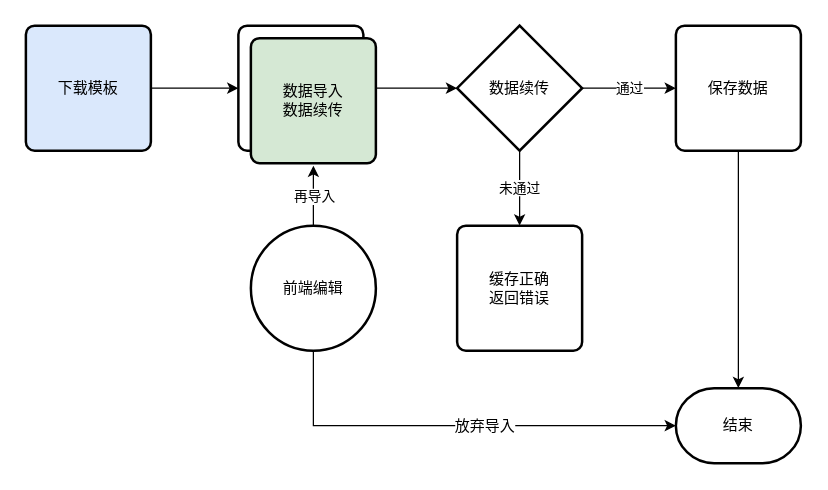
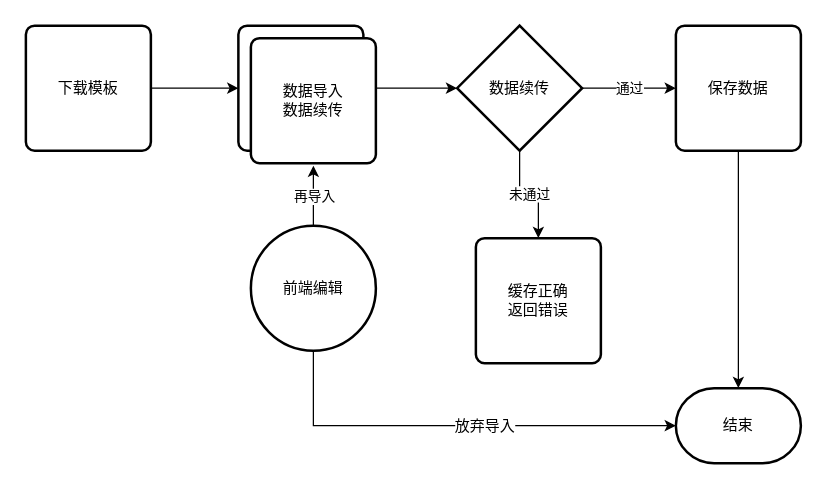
  <mxCell id="0" />
  <mxCell id="1" parent="0" />
  <mxCell id="2" style="edgeStyle=orthogonalEdgeStyle;rounded=0;orthogonalLoop=1;jettySize=auto;html=1;entryX=0;entryY=0.5;entryDx=0;entryDy=0;" parent="1" source="3" target="5" edge="1"><mxGeometry relative="1" as="geometry" /></mxCell>
- <mxCell id="3" value="下载模板" style="rounded=1;whiteSpace=wrap;html=1;absoluteArcSize=1;arcSize=14;strokeWidth=2;fillColor=#dae8fc;" parent="1" vertex="1"><mxGeometry x="20" y="20" width="100" height="100" as="geometry" /></mxCell>
+ <mxCell id="3" value="下载模板" style="rounded=1;whiteSpace=wrap;html=1;absoluteArcSize=1;arcSize=14;strokeWidth=2;" parent="1" vertex="1"><mxGeometry x="20" y="20" width="100" height="100" as="geometry" /></mxCell>
  <mxCell id="4" style="edgeStyle=orthogonalEdgeStyle;rounded=0;orthogonalLoop=1;jettySize=auto;html=1;entryX=0;entryY=0.5;entryDx=0;entryDy=0;entryPerimeter=0;" parent="1" source="5" target="8" edge="1"><mxGeometry relative="1" as="geometry" /></mxCell>
  <mxCell id="5" value="" style="rounded=1;whiteSpace=wrap;html=1;absoluteArcSize=1;arcSize=14;strokeWidth=2;" parent="1" vertex="1"><mxGeometry x="190" y="20" width="100" height="100" as="geometry" /></mxCell>
  <mxCell id="6" value="通过" style="edgeStyle=orthogonalEdgeStyle;rounded=0;orthogonalLoop=1;jettySize=auto;html=1;entryX=0;entryY=0.5;entryDx=0;entryDy=0;" parent="1" source="8" target="10" edge="1"><mxGeometry relative="1" as="geometry" /></mxCell>
  <mxCell id="7" value="未通过" style="edgeStyle=orthogonalEdgeStyle;rounded=0;orthogonalLoop=1;jettySize=auto;html=1;entryX=0.5;entryY=0;entryDx=0;entryDy=0;" parent="1" source="8" target="11" edge="1"><mxGeometry relative="1" as="geometry" /></mxCell>
  <mxCell id="8" value="数据续传" style="strokeWidth=2;html=1;shape=mxgraph.flowchart.decision;whiteSpace=wrap;" parent="1" vertex="1"><mxGeometry x="365" y="20" width="100" height="100" as="geometry" /></mxCell>
  <mxCell id="9" style="edgeStyle=orthogonalEdgeStyle;rounded=0;orthogonalLoop=1;jettySize=auto;html=1;entryX=0.5;entryY=0;entryDx=0;entryDy=0;entryPerimeter=0;" parent="1" source="10" target="15" edge="1"><mxGeometry relative="1" as="geometry" /></mxCell>
  <mxCell id="10" value="保存数据" style="rounded=1;whiteSpace=wrap;html=1;absoluteArcSize=1;arcSize=14;strokeWidth=2;" parent="1" vertex="1"><mxGeometry x="540" y="20" width="100" height="100" as="geometry" /></mxCell>
- <mxCell id="11" value="缓存正确&lt;br&gt;返回错误" style="rounded=1;whiteSpace=wrap;html=1;absoluteArcSize=1;arcSize=14;strokeWidth=2;" parent="1" vertex="1"><mxGeometry x="365" y="180" width="100" height="100" as="geometry" /></mxCell>
+ <mxCell id="11" value="缓存正确&lt;br&gt;返回错误" style="rounded=1;whiteSpace=wrap;html=1;absoluteArcSize=1;arcSize=14;strokeWidth=2;" parent="1" vertex="1"><mxGeometry x="380" y="190" width="100" height="100" as="geometry" /></mxCell>
  <mxCell id="12" value="再导入" style="edgeStyle=orthogonalEdgeStyle;rounded=0;orthogonalLoop=1;jettySize=auto;html=1;exitX=0.5;exitY=0;exitDx=0;exitDy=0;exitPerimeter=0;" parent="1" source="16" edge="1"><mxGeometry relative="1" as="geometry"><mxPoint x="240" y="180" as="sourcePoint" /><mxPoint x="250" y="132" as="targetPoint" /></mxGeometry></mxCell>
  <mxCell id="13" style="edgeStyle=orthogonalEdgeStyle;rounded=0;orthogonalLoop=1;jettySize=auto;html=1;exitX=0.5;exitY=1;exitDx=0;exitDy=0;exitPerimeter=0;entryX=0;entryY=0.5;entryDx=0;entryDy=0;entryPerimeter=0;" parent="1" source="16" target="15" edge="1"><mxGeometry relative="1" as="geometry"><mxPoint x="160" y="220" as="sourcePoint" /><mxPoint x="360" y="310" as="targetPoint" /><Array as="points"><mxPoint x="250" y="340" /></Array></mxGeometry></mxCell>
  <mxCell id="14" value="放弃导入" style="text;html=1;align=center;verticalAlign=middle;resizable=0;points=[];labelBackgroundColor=#ffffff;" parent="13" vertex="1" connectable="0"><mxGeometry x="0.122" relative="1" as="geometry"><mxPoint as="offset" /></mxGeometry></mxCell>
  <mxCell id="15" value="结束" style="strokeWidth=2;html=1;shape=mxgraph.flowchart.terminator;whiteSpace=wrap;" parent="1" vertex="1"><mxGeometry x="540" y="310" width="100" height="60" as="geometry" /></mxCell>
  <mxCell id="16" value="前端编辑" style="strokeWidth=2;html=1;shape=mxgraph.flowchart.start_2;whiteSpace=wrap;" parent="1" vertex="1"><mxGeometry x="200" y="180" width="100" height="100" as="geometry" /></mxCell>
- <mxCell id="17" value="数据导入&lt;br&gt;数据续传" style="rounded=1;whiteSpace=wrap;html=1;absoluteArcSize=1;arcSize=14;strokeWidth=2;fillColor=#d5e8d4;" parent="1" vertex="1"><mxGeometry x="200" y="30" width="100" height="100" as="geometry" /></mxCell>
+ <mxCell id="17" value="数据导入&lt;br&gt;数据续传" style="rounded=1;whiteSpace=wrap;html=1;absoluteArcSize=1;arcSize=14;strokeWidth=2;" parent="1" vertex="1"><mxGeometry x="200" y="30" width="100" height="100" as="geometry" /></mxCell>
